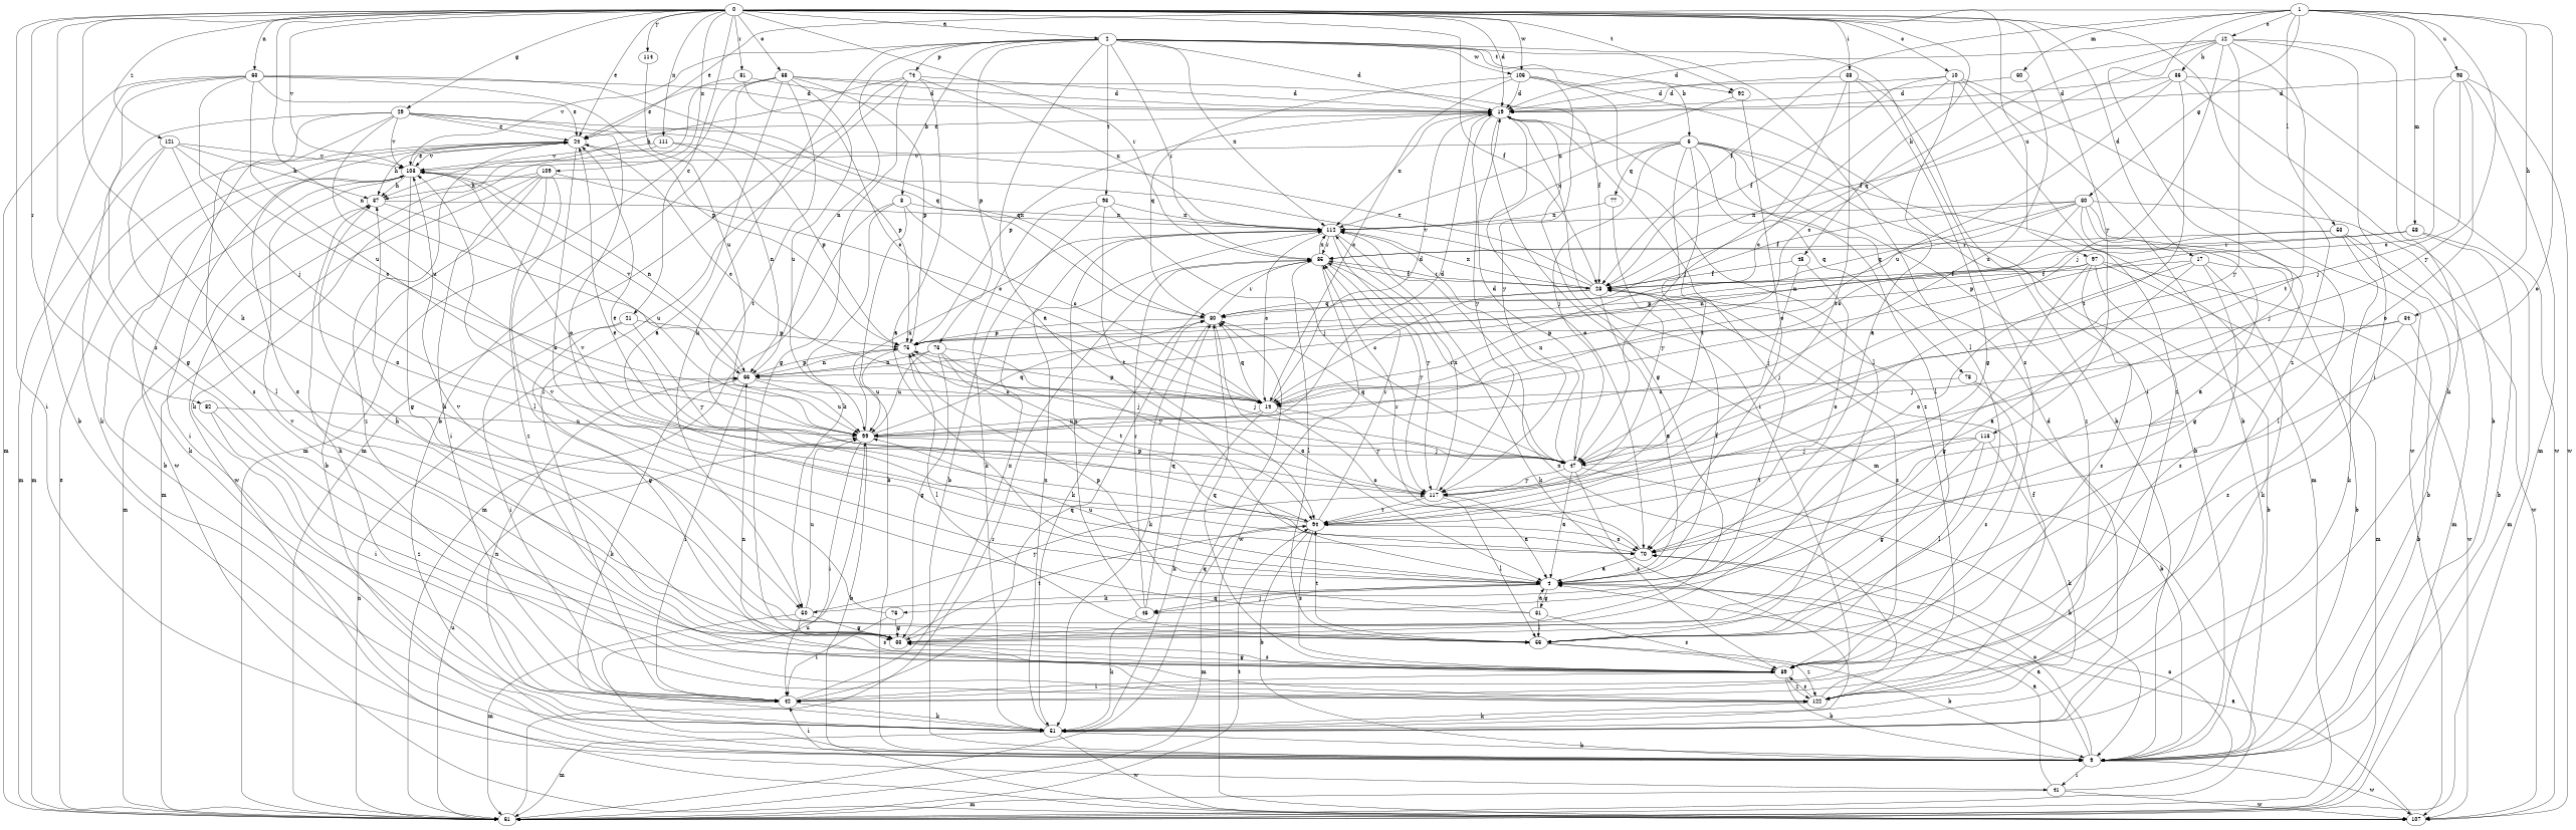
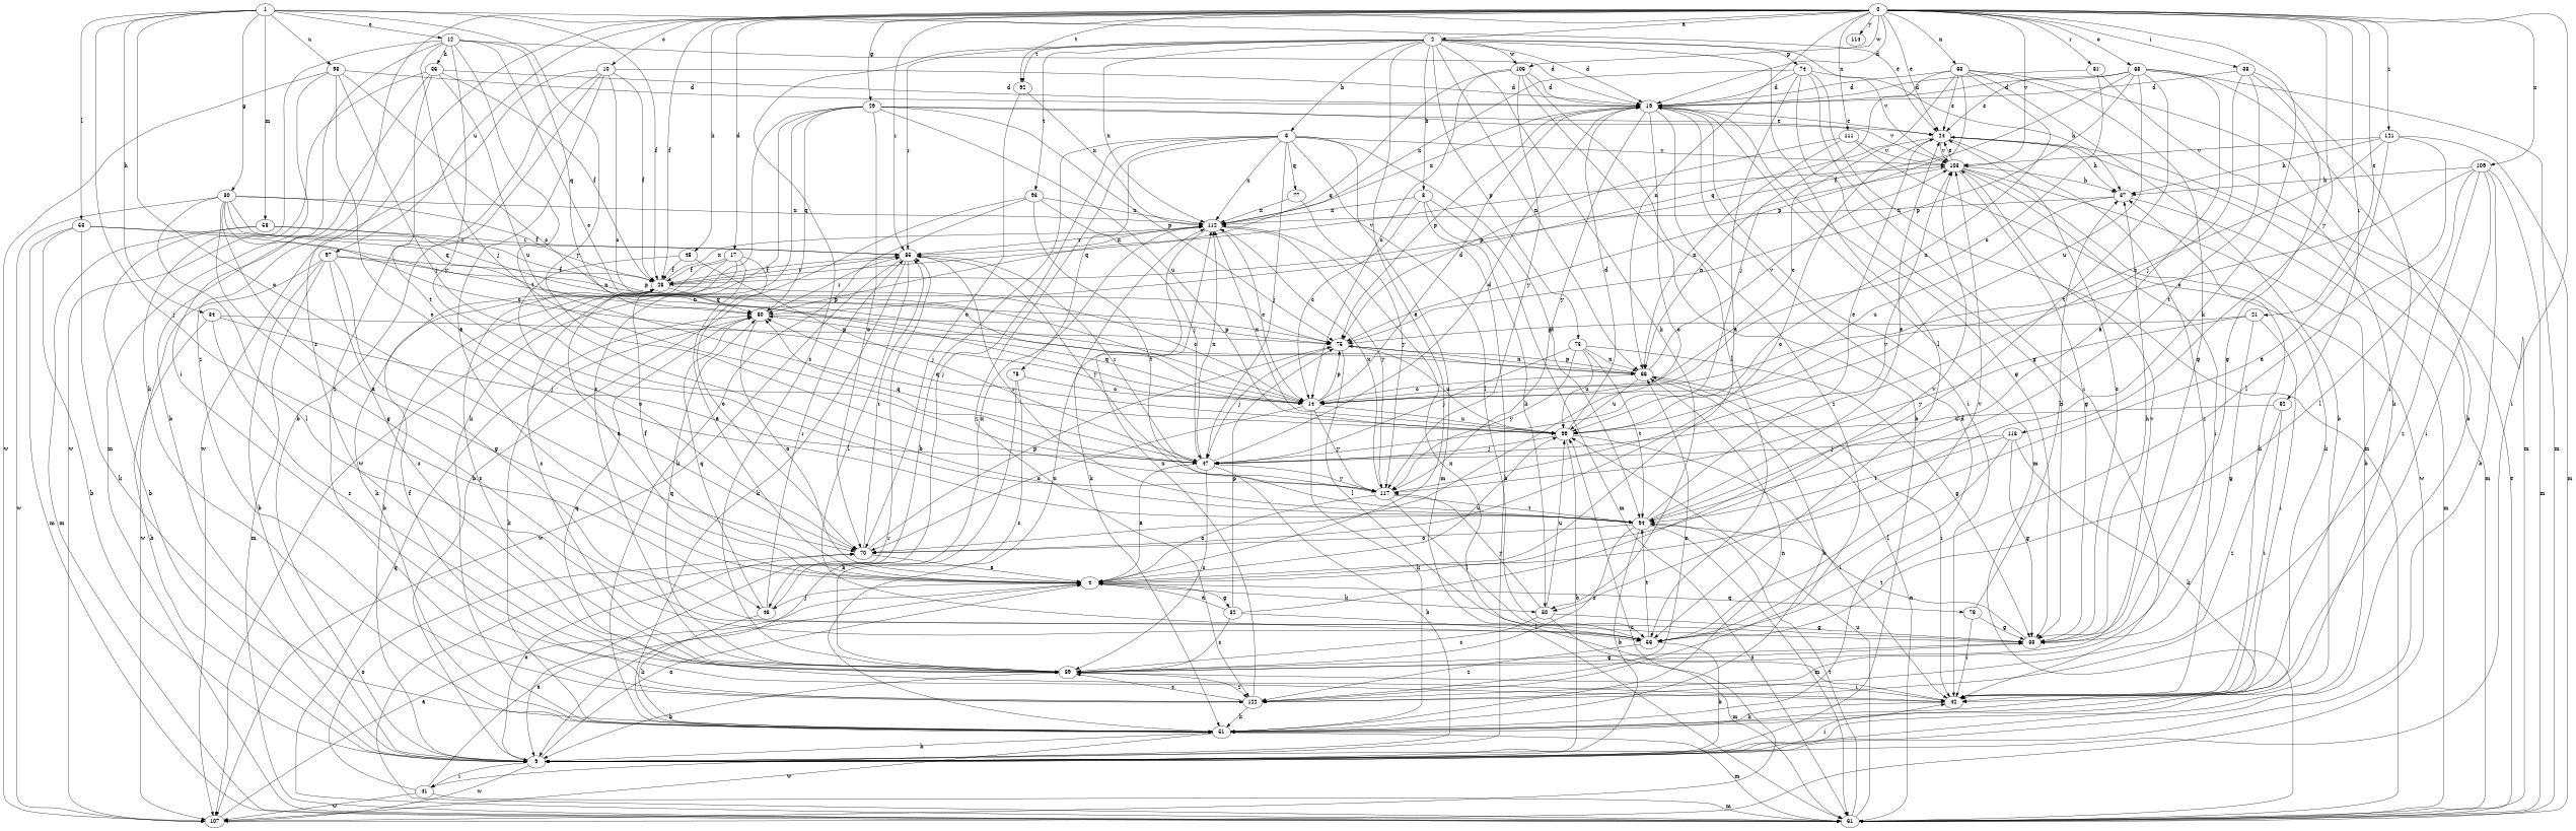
  strict digraph {
    0
    2
    10
    17
    19
    21
    24
    28
    29
    38
    41
    48
    50
    63
    66
    68
    81
    82
    85
    89
    92
    97
    103
    106
    109
    111
    113
    114
    121
    122
    4
    6
    8
    56
    73
    74
    93
    112
    9
    14
    107
    70
    51
    117
    61
    42
    75
    33
    37
    80
    99
    47
    94
    1
    12
    30
    34
    46
    53
    58
-   60
    98
    36
-   32 [label=31]
+   32
    76
    77
    78
    0 -> 2 [label=a]
    0 -> 10 [label=c]
    0 -> 17 [label=d]
    0 -> 19 [label=d]
    0 -> 21 [label=e]
    0 -> 24 [label=e]
    0 -> 28 [label=f]
    0 -> 29 [label=g]
    0 -> 38 [label=i]
    0 -> 41 [label=i]
    0 -> 48 [label=k]
    0 -> 50 [label=k]
    0 -> 63 [label=n]
    0 -> 66 [label=n]
    0 -> 68 [label=o]
    0 -> 81 [label=r]
    0 -> 82 [label=r]
    0 -> 85 [label=r]
    0 -> 89 [label=s]
    0 -> 92 [label=t]
    0 -> 97 [label=u]
    0 -> 103 [label=v]
    0 -> 106 [label=w]
    0 -> 109 [label=x]
    0 -> 111 [label=x]
    0 -> 113 [label=y]
    0 -> 114 [label=y]
    0 -> 121 [label=z]
    0 -> 122 [label=z]
    2 -> 19 [label=d]
    2 -> 50 [label=k]
    2 -> 66 [label=n]
    2 -> 85 [label=r]
    2 -> 89 [label=s]
    2 -> 92 [label=t]
    2 -> 103 [label=v]
    2 -> 106 [label=w]
    2 -> 4 [label=a]
    2 -> 6 [label=b]
    2 -> 8 [label=b]
    2 -> 56 [label=l]
    2 -> 73 [label=p]
    2 -> 74 [label=p]
    2 -> 93 [label=t]
    2 -> 112 [label=x]
    10 -> 19 [label=d]
    10 -> 28 [label=f]
    10 -> 122 [label=z]
    10 -> 4 [label=a]
    10 -> 9 [label=b]
    10 -> 14 [label=c]
    10 -> 107 [label=w]
    17 -> 28 [label=f]
    17 -> 89 [label=s]
    17 -> 4 [label=a]
    17 -> 9 [label=b]
    17 -> 70 [label=o]
    17 -> 51 [label=k]
    19 -> 24 [label=e]
    19 -> 122 [label=z]
    19 -> 112 [label=x]
    19 -> 70 [label=o]
    19 -> 117 [label=y]
    19 -> 61 [label=m]
    19 -> 42 [label=i]
    19 -> 75 [label=p]
    19 -> 33 [label=g]
    21 -> 117 [label=y]
    21 -> 42 [label=i]
    21 -> 75 [label=p]
    21 -> 33 [label=g]
    24 -> 103 [label=v]
    24 -> 122 [label=z]
    24 -> 14 [label=c]
    24 -> 70 [label=o]
    24 -> 61 [label=m]
    24 -> 37 [label=h]
-   28 -> 24 [label=e]
    28 -> 85 [label=r]
    28 -> 89 [label=s]
    28 -> 103 [label=v]
    28 -> 4 [label=a]
    28 -> 112 [label=x]
    28 -> 14 [label=c]
    28 -> 80 [label=q]
    29 -> 24 [label=e]
    29 -> 89 [label=s]
    29 -> 103 [label=v]
    29 -> 107 [label=w]
    29 -> 70 [label=o]
    29 -> 51 [label=k]
    29 -> 75 [label=p]
    29 -> 80 [label=q]
    29 -> 99 [label=u]
    38 -> 19 [label=d]
    38 -> 42 [label=i]
    38 -> 33 [label=g]
    38 -> 47 [label=j]
    38 -> 94 [label=t]
    41 -> 4 [label=a]
    41 -> 107 [label=w]
    41 -> 70 [label=o]
    41 -> 61 [label=m]
    48 -> 28 [label=f]
    48 -> 70 [label=o]
    48 -> 47 [label=j]
    50 -> 89 [label=s]
    50 -> 117 [label=y]
    50 -> 61 [label=m]
    50 -> 33 [label=g]
    50 -> 99 [label=u]
    63 -> 19 [label=d]
    63 -> 24 [label=e]
    63 -> 9 [label=b]
    63 -> 61 [label=m]
    63 -> 75 [label=p]
    63 -> 33 [label=g]
    63 -> 80 [label=q]
    63 -> 99 [label=u]
    63 -> 47 [label=j]
    66 -> 103 [label=v]
    66 -> 14 [label=c]
    66 -> 51 [label=k]
    66 -> 42 [label=i]
    66 -> 75 [label=p]
    66 -> 99 [label=u]
    68 -> 19 [label=d]
    68 -> 24 [label=e]
    68 -> 28 [label=f]
    68 -> 4 [label=a]
    68 -> 9 [label=b]
    68 -> 61 [label=m]
    68 -> 75 [label=p]
    68 -> 99 [label=u]
    68 -> 94 [label=t]
    81 -> 19 [label=d]
    81 -> 14 [label=c]
    81 -> 51 [label=k]
    82 -> 122 [label=z]
    82 -> 42 [label=i]
    82 -> 99 [label=u]
    85 -> 28 [label=f]
    85 -> 56 [label=l]
    85 -> 112 [label=x]
    85 -> 107 [label=w]
    85 -> 51 [label=k]
    85 -> 117 [label=y]
    89 -> 103 [label=v]
    89 -> 122 [label=z]
    89 -> 9 [label=b]
    89 -> 42 [label=i]
    89 -> 33 [label=g]
    89 -> 80 [label=q]
    92 -> 112 [label=x]
    92 -> 70 [label=o]
    97 -> 28 [label=f]
    97 -> 89 [label=s]
    97 -> 9 [label=b]
    97 -> 107 [label=w]
    97 -> 61 [label=m]
    97 -> 75 [label=p]
    97 -> 33 [label=g]
    103 -> 24 [label=e]
    103 -> 66 [label=n]
    103 -> 9 [label=b]
    103 -> 51 [label=k]
    103 -> 42 [label=i]
    103 -> 33 [label=g]
    103 -> 37 [label=h]
    106 -> 19 [label=d]
    106 -> 56 [label=l]
    106 -> 9 [label=b]
    106 -> 14 [label=c]
    106 -> 117 [label=y]
    106 -> 80 [label=q]
    109 -> 122 [label=z]
    109 -> 56 [label=l]
    109 -> 9 [label=b]
    109 -> 14 [label=c]
    109 -> 61 [label=m]
    109 -> 42 [label=i]
    109 -> 37 [label=h]
    111 -> 66 [label=n]
    111 -> 103 [label=v]
    111 -> 107 [label=w]
    111 -> 75 [label=p]
    113 -> 56 [label=l]
    113 -> 51 [label=k]
    113 -> 33 [label=g]
    113 -> 47 [label=j]
    113 -> 94 [label=t]
-   114 -> 99 [label=u]
    121 -> 103 [label=v]
    121 -> 4 [label=a]
    121 -> 56 [label=l]
    121 -> 14 [label=c]
    121 -> 61 [label=m]
    121 -> 37 [label=h]
    122 -> 28 [label=f]
    122 -> 66 [label=n]
    122 -> 89 [label=s]
    122 -> 112 [label=x]
    122 -> 51 [label=k]
    4 -> 28 [label=f]
    4 -> 50 [label=k]
    4 -> 99 [label=u]
    4 -> 46 [label=j]
    4 -> 32 [label=g]
    4 -> 76 [label=q]
    6 -> 103 [label=v]
    6 -> 122 [label=z]
    6 -> 56 [label=l]
    6 -> 112 [label=x]
    6 -> 9 [label=b]
    6 -> 61 [label=m]
    6 -> 47 [label=j]
    6 -> 94 [label=t]
    6 -> 46 [label=j]
    6 -> 77 [label=q]
    6 -> 78 [label=q]
    8 -> 50 [label=k]
    8 -> 112 [label=x]
    8 -> 9 [label=b]
    8 -> 14 [label=c]
    8 -> 61 [label=m]
    56 -> 103 [label=v]
    56 -> 122 [label=z]
    56 -> 9 [label=b]
    56 -> 94 [label=t]
    73 -> 66 [label=n]
    73 -> 117 [label=y]
    73 -> 33 [label=g]
    73 -> 99 [label=u]
    73 -> 47 [label=j]
    73 -> 94 [label=t]
    74 -> 19 [label=d]
    74 -> 4 [label=a]
    74 -> 112 [label=x]
    74 -> 61 [label=m]
    74 -> 42 [label=i]
    74 -> 33 [label=g]
    74 -> 37 [label=h]
    93 -> 112 [label=x]
    93 -> 9 [label=b]
    93 -> 51 [label=k]
    93 -> 47 [label=j]
    93 -> 94 [label=t]
    112 -> 85 [label=r]
    112 -> 14 [label=c]
    112 -> 51 [label=k]
    112 -> 117 [label=y]
    9 -> 41 [label=i]
    9 -> 4 [label=a]
    9 -> 107 [label=w]
    9 -> 70 [label=o]
    9 -> 42 [label=i]
    14 -> 19 [label=d]
    14 -> 70 [label=o]
    14 -> 51 [label=k]
    14 -> 117 [label=y]
    14 -> 75 [label=p]
    14 -> 80 [label=q]
    14 -> 99 [label=u]
    107 -> 4 [label=a]
    107 -> 99 [label=u]
    70 -> 85 [label=r]
    70 -> 4 [label=a]
    70 -> 75 [label=p]
    51 -> 19 [label=d]
    51 -> 66 [label=n]
    51 -> 112 [label=x]
    51 -> 9 [label=b]
    51 -> 107 [label=w]
    51 -> 61 [label=m]
    117 -> 24 [label=e]
    117 -> 4 [label=a]
    117 -> 56 [label=l]
    117 -> 112 [label=x]
    117 -> 94 [label=t]
    61 -> 24 [label=e]
    61 -> 66 [label=n]
    61 -> 85 [label=r]
    61 -> 80 [label=q]
    61 -> 99 [label=u]
    61 -> 94 [label=t]
    42 -> 112 [label=x]
    42 -> 51 [label=k]
    42 -> 37 [label=h]
    42 -> 80 [label=q]
    75 -> 66 [label=n]
    75 -> 56 [label=l]
    75 -> 99 [label=u]
    75 -> 47 [label=j]
    33 -> 24 [label=e]
    33 -> 89 [label=s]
    33 -> 37 [label=h]
    33 -> 94 [label=t]
    37 -> 112 [label=x]
    37 -> 61 [label=m]
    37 -> 99 [label=u]
    80 -> 85 [label=r]
    80 -> 4 [label=a]
    80 -> 51 [label=k]
    80 -> 75 [label=p]
    99 -> 19 [label=d]
    99 -> 112 [label=x]
    99 -> 9 [label=b]
    99 -> 42 [label=i]
    99 -> 80 [label=q]
    99 -> 47 [label=j]
    47 -> 19 [label=d]
    47 -> 85 [label=r]
    47 -> 89 [label=s]
    47 -> 4 [label=a]
    47 -> 112 [label=x]
    47 -> 9 [label=b]
    47 -> 117 [label=y]
    47 -> 80 [label=q]
    94 -> 24 [label=e]
    94 -> 85 [label=r]
    94 -> 89 [label=s]
    94 -> 103 [label=v]
    94 -> 9 [label=b]
    94 -> 70 [label=o]
    94 -> 61 [label=m]
    1 -> 24 [label=e]
    1 -> 28 [label=f]
    1 -> 70 [label=o]
    1 -> 117 [label=y]
    1 -> 12 [label=c]
    1 -> 30 [label=g]
    1 -> 34 [label=h]
    1 -> 46 [label=j]
    1 -> 53 [label=l]
    1 -> 58 [label=m]
-   1 -> 60 [label=m]
    1 -> 98 [label=u]
    12 -> 19 [label=d]
    12 -> 14 [label=c]
    12 -> 51 [label=k]
    12 -> 117 [label=y]
    12 -> 42 [label=i]
    12 -> 80 [label=q]
    12 -> 47 [label=j]
    12 -> 94 [label=t]
    12 -> 36 [label=h]
    30 -> 28 [label=f]
    30 -> 66 [label=n]
    30 -> 4 [label=a]
    30 -> 56 [label=l]
    30 -> 112 [label=x]
    30 -> 14 [label=c]
    30 -> 107 [label=w]
    30 -> 33 [label=g]
    30 -> 80 [label=q]
    34 -> 89 [label=s]
    34 -> 9 [label=b]
    34 -> 75 [label=p]
    34 -> 47 [label=j]
    46 -> 85 [label=r]
    46 -> 112 [label=x]
    46 -> 51 [label=k]
    46 -> 80 [label=q]
    53 -> 66 [label=n]
    53 -> 85 [label=r]
    53 -> 9 [label=b]
    53 -> 51 [label=k]
    53 -> 61 [label=m]
    58 -> 85 [label=r]
    58 -> 9 [label=b]
    58 -> 61 [label=m]
    58 -> 75 [label=p]
-   60 -> 19 [label=d]
-   60 -> 99 [label=u]
    98 -> 19 [label=d]
    98 -> 14 [label=c]
    98 -> 107 [label=w]
    98 -> 70 [label=o]
    98 -> 61 [label=m]
    98 -> 47 [label=j]
    36 -> 19 [label=d]
    36 -> 28 [label=f]
    36 -> 9 [label=b]
    36 -> 107 [label=w]
    36 -> 99 [label=u]
    36 -> 94 [label=t]
    32 -> 89 [label=s]
    32 -> 103 [label=v]
    32 -> 4 [label=a]
    32 -> 56 [label=l]
    32 -> 75 [label=p]
    76 -> 42 [label=i]
    76 -> 33 [label=g]
    76 -> 37 [label=h]
    77 -> 112 [label=x]
    77 -> 117 [label=y]
    78 -> 89 [label=s]
    78 -> 9 [label=b]
    78 -> 14 [label=c]
  }
